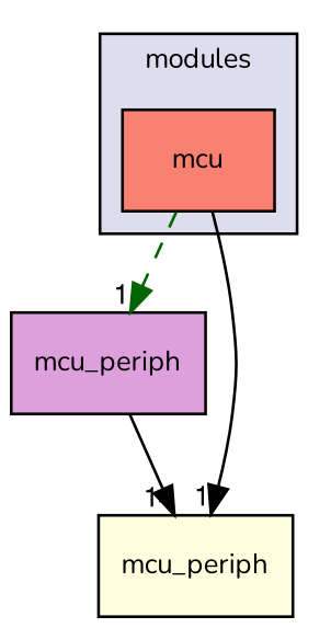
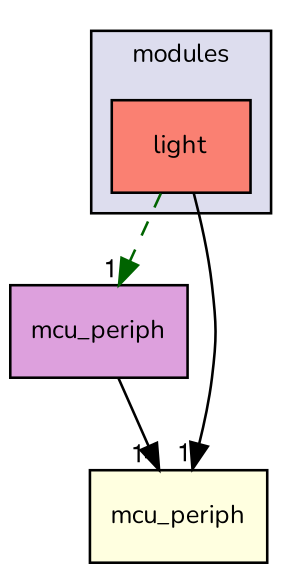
  digraph {
    compound=true
    fontname=Nunito
    node [fontname=Nunito fontsize=10 shape=box style=filled]
    edge [headlabel=1 labeldistance=1.5 labelfontname=FreeSans labelfontsize=10 color=black style=solid fontname=Nunito]
-   n1 [fillcolor=salmon label=mcu pencolor=black]
+   n1 [fillcolor=salmon label=light pencolor=black]
    n2 [label=mcu_periph fillcolor=plum]
    n3 [label=mcu_periph fillcolor=lightyellow]
    subgraph cluster_1 {
      bgcolor="#ddddee"
      fontsize=10
      label=modules
      pencolor=black
      n1
    }
    n1 -> n2 [color=darkgreen style=dashed]
    n1 -> n3
    n2 -> n3 [headlabel=14]
  }
